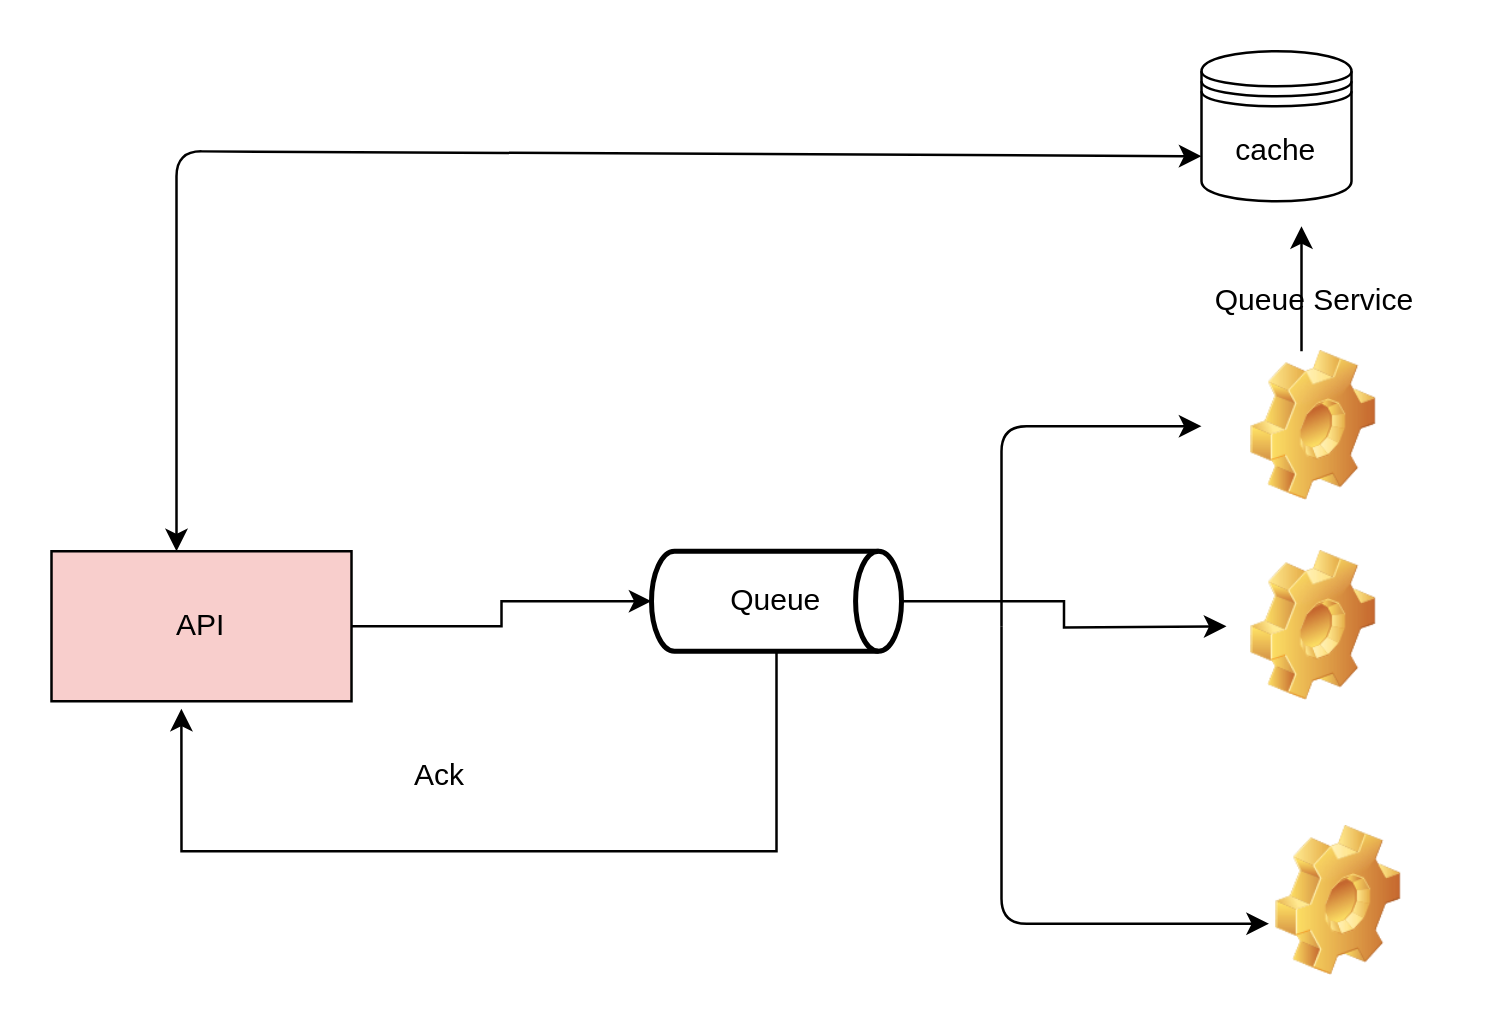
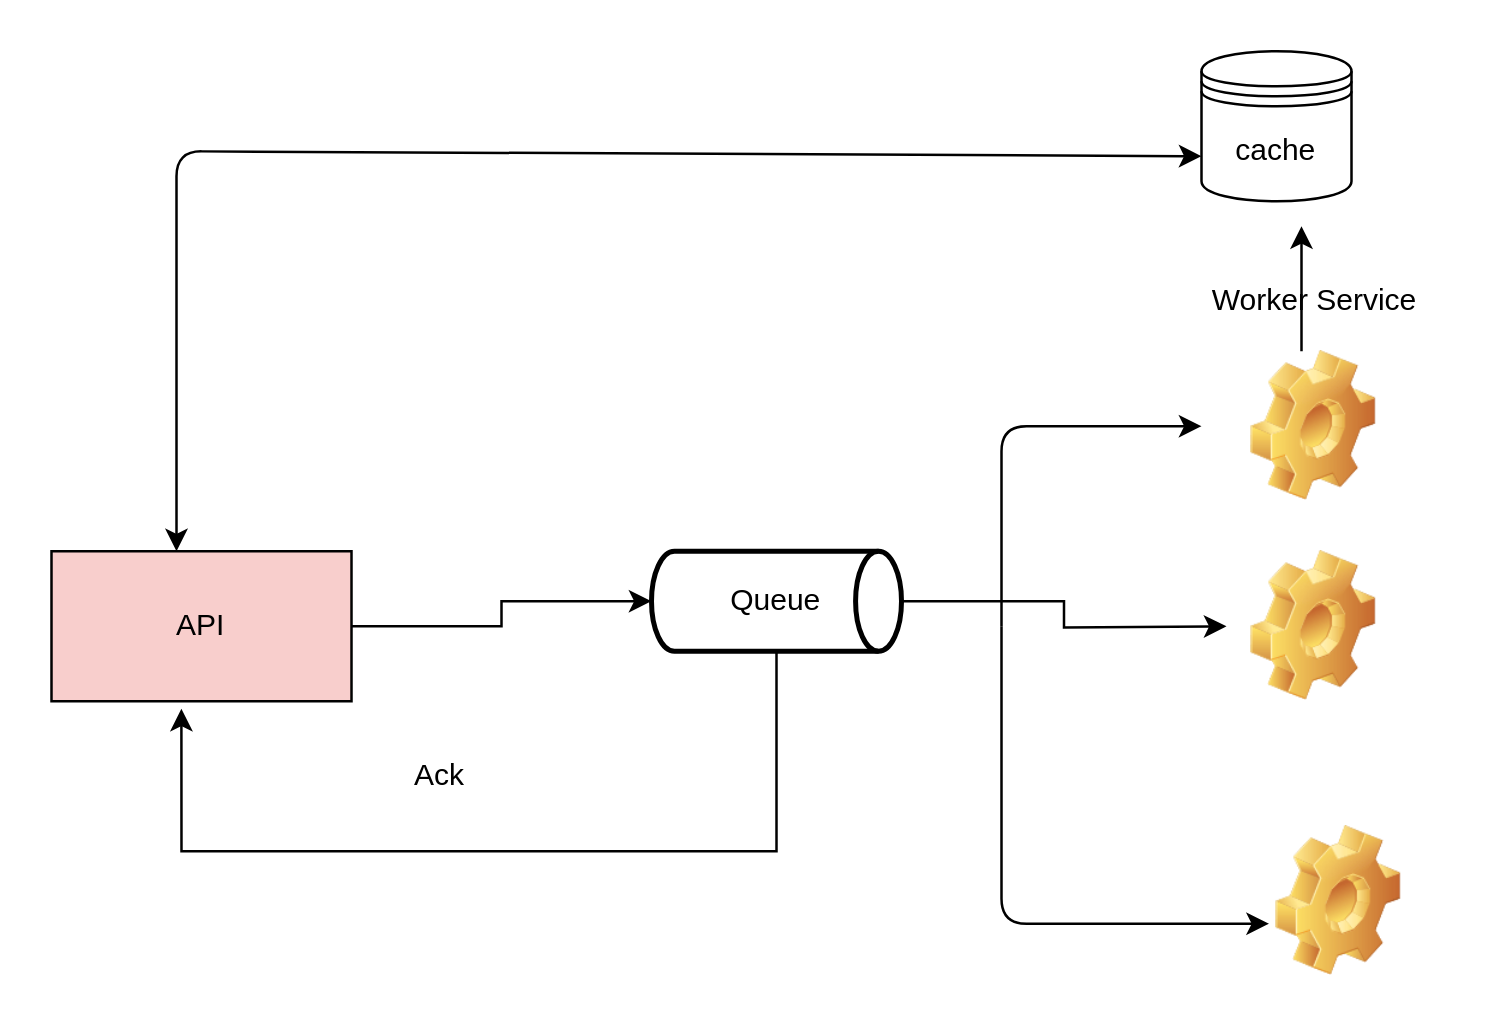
  <mxCell id="0" />
  <mxCell id="1" parent="0" />
  <mxCell id="2" style="edgeStyle=orthogonalEdgeStyle;rounded=0;orthogonalLoop=1;jettySize=auto;html=1;exitX=1;exitY=0.5;exitDx=0;exitDy=0;entryX=0;entryY=0.5;entryDx=0;entryDy=0;entryPerimeter=0;" edge="1" parent="1" source="3" target="6"><mxGeometry relative="1" as="geometry" /></mxCell>
  <mxCell id="3" value="API" style="rounded=0;whiteSpace=wrap;html=1;fillColor=#f8cecc;" vertex="1" parent="1"><mxGeometry x="20" y="220" width="120" height="60" as="geometry" /></mxCell>
  <mxCell id="4" style="edgeStyle=orthogonalEdgeStyle;rounded=0;orthogonalLoop=1;jettySize=auto;html=1;exitX=1;exitY=0.5;exitDx=0;exitDy=0;exitPerimeter=0;" edge="1" parent="1" source="6"><mxGeometry relative="1" as="geometry"><mxPoint x="490" y="250" as="targetPoint" /></mxGeometry></mxCell>
  <mxCell id="5" value="" style="edgeStyle=orthogonalEdgeStyle;rounded=0;orthogonalLoop=1;jettySize=auto;html=1;entryX=0.433;entryY=1.05;entryDx=0;entryDy=0;entryPerimeter=0;" edge="1" parent="1" source="6" target="3"><mxGeometry relative="1" as="geometry"><mxPoint x="70" y="390" as="targetPoint" /><Array as="points"><mxPoint x="310" y="340" /><mxPoint x="72" y="340" /></Array></mxGeometry></mxCell>
  <mxCell id="6" value="Queue" style="strokeWidth=2;html=1;shape=mxgraph.flowchart.direct_data;whiteSpace=wrap;" vertex="1" parent="1"><mxGeometry x="260" y="220" width="100" height="40" as="geometry" /></mxCell>
  <mxCell id="7" value="" style="shape=image;html=1;verticalLabelPosition=bottom;verticalAlign=top;imageAspect=0;image=img/clipart/Gear_128x128.png" vertex="1" parent="1"><mxGeometry x="500" y="140" width="50" height="60" as="geometry" /></mxCell>
  <mxCell id="8" value="" style="shape=image;html=1;verticalLabelPosition=bottom;verticalAlign=top;imageAspect=0;image=img/clipart/Gear_128x128.png" vertex="1" parent="1"><mxGeometry x="500" y="220" width="50" height="60" as="geometry" /></mxCell>
  <mxCell id="9" value="" style="shape=image;html=1;verticalLabelPosition=bottom;verticalAlign=top;imageAspect=0;image=img/clipart/Gear_128x128.png" vertex="1" parent="1"><mxGeometry x="510" y="330" width="50" height="60" as="geometry" /></mxCell>
- <mxCell id="10" value="Queue Service" style="text;html=1;align=center;verticalAlign=middle;resizable=0;points=[];autosize=1;strokeColor=none;fillColor=none;" vertex="1" parent="1"><mxGeometry x="475" y="110" width="100" height="20" as="geometry" /></mxCell>
+ <mxCell id="10" value="Worker Service" style="text;html=1;align=center;verticalAlign=middle;resizable=0;points=[];autosize=1;strokeColor=none;fillColor=none;" vertex="1" parent="1"><mxGeometry x="475" y="110" width="100" height="20" as="geometry" /></mxCell>
  <mxCell id="11" value="Ack" style="text;html=1;align=center;verticalAlign=middle;resizable=0;points=[];autosize=1;strokeColor=none;fillColor=none;" vertex="1" parent="1"><mxGeometry x="155" y="300" width="40" height="20" as="geometry" /></mxCell>
  <mxCell id="12" value="" style="endArrow=classic;html=1;" edge="1" parent="1"><mxGeometry width="50" height="50" relative="1" as="geometry"><mxPoint x="400" y="250" as="sourcePoint" /><mxPoint x="480" y="170" as="targetPoint" /><Array as="points"><mxPoint x="400" y="170" /></Array></mxGeometry></mxCell>
  <mxCell id="13" value="" style="endArrow=classic;html=1;entryX=-0.06;entryY=0.65;entryDx=0;entryDy=0;entryPerimeter=0;" edge="1" parent="1" target="9"><mxGeometry width="50" height="50" relative="1" as="geometry"><mxPoint x="400" y="250" as="sourcePoint" /><mxPoint x="400" y="370" as="targetPoint" /><Array as="points"><mxPoint x="400" y="369" /></Array></mxGeometry></mxCell>
  <mxCell id="14" value="cache" style="shape=datastore;whiteSpace=wrap;html=1;" vertex="1" parent="1"><mxGeometry x="480" y="20" width="60" height="60" as="geometry" /></mxCell>
  <mxCell id="15" value="" style="endArrow=classic;startArrow=classic;html=1;entryX=0;entryY=0.7;entryDx=0;entryDy=0;" edge="1" parent="1" target="14"><mxGeometry width="50" height="50" relative="1" as="geometry"><mxPoint x="70" y="220" as="sourcePoint" /><mxPoint x="120" y="170" as="targetPoint" /><Array as="points"><mxPoint x="70" y="60" /></Array></mxGeometry></mxCell>
  <mxCell id="16" value="" style="endArrow=classic;html=1;" edge="1" parent="1"><mxGeometry width="50" height="50" relative="1" as="geometry"><mxPoint x="520" y="140" as="sourcePoint" /><mxPoint x="520" y="90" as="targetPoint" /></mxGeometry></mxCell>
